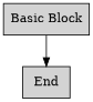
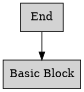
  digraph {
    node [shape=box style=filled]
    n1 [label="Basic Block"]
    n2 [label=End]
-   n1 -> n2
+   n2 -> n1
  }
